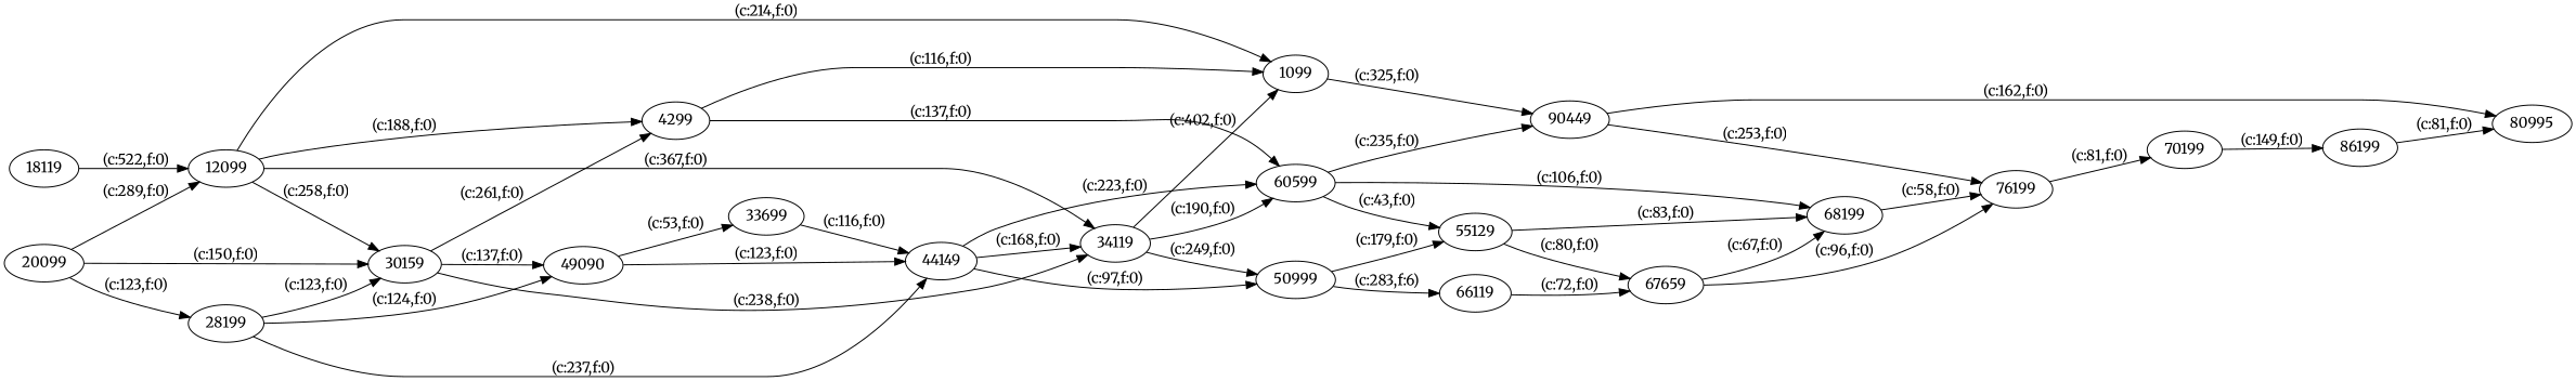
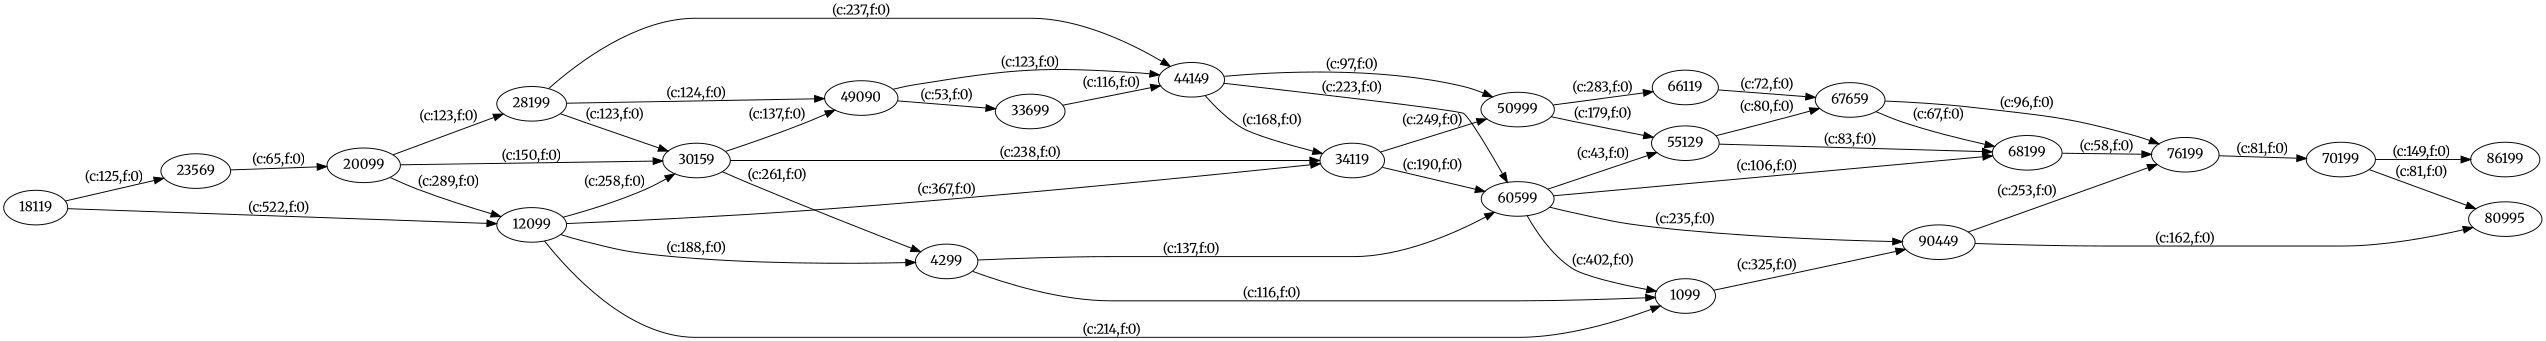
  digraph {
    fontname=Merriweather
    rankdir=LR
    node [fontname=Merriweather]
    edge [fontname=Merriweather]
    1099
    90449
    76199
    n4 [label=80995]
    70199
    4299
    60599
    55129
    68199
    67659
    12099
    30159
    34119
    49090
    50999
    44149
    33699
    66119
    18119
+   23569
    20099
    28199
    86199
    1099 -> 90449 [label="(c:325,f:0)"]
    90449 -> 76199 [label="(c:253,f:0)"]
    90449 -> n4 [label="(c:162,f:0)"]
    76199 -> 70199 [label="(c:81,f:0)"]
    70199 -> 86199 [label="(c:149,f:0)"]
    4299 -> 1099 [label="(c:116,f:0)"]
    4299 -> 60599 [label="(c:137,f:0)"]
    60599 -> 90449 [label="(c:235,f:0)"]
    60599 -> 55129 [label="(c:43,f:0)"]
    60599 -> 68199 [label="(c:106,f:0)"]
    55129 -> 68199 [label="(c:83,f:0)"]
    55129 -> 67659 [label="(c:80,f:0)"]
    68199 -> 76199 [label="(c:58,f:0)"]
    67659 -> 76199 [label="(c:96,f:0)"]
    67659 -> 68199 [label="(c:67,f:0)"]
    12099 -> 1099 [label="(c:214,f:0)"]
    12099 -> 4299 [label="(c:188,f:0)"]
    12099 -> 30159 [label="(c:258,f:0)"]
    12099 -> 34119 [label="(c:367,f:0)"]
    30159 -> 4299 [label="(c:261,f:0)"]
    30159 -> 34119 [label="(c:238,f:0)"]
    30159 -> 49090 [label="(c:137,f:0)"]
-   34119 -> 1099 [label="(c:402,f:0)"]
+   60599 -> 1099 [label="(c:402,f:0)"]
    34119 -> 60599 [label="(c:190,f:0)"]
    34119 -> 50999 [label="(c:249,f:0)"]
    49090 -> 44149 [label="(c:123,f:0)"]
    49090 -> 33699 [label="(c:53,f:0)"]
    50999 -> 55129 [label="(c:179,f:0)"]
-   50999 -> 66119 [label="(c:283,f:6)"]
+   50999 -> 66119 [label="(c:283,f:0)"]
    44149 -> 60599 [label="(c:223,f:0)"]
    44149 -> 34119 [label="(c:168,f:0)"]
    44149 -> 50999 [label="(c:97,f:0)"]
    33699 -> 44149 [label="(c:116,f:0)"]
    66119 -> 67659 [label="(c:72,f:0)"]
    18119 -> 12099 [label="(c:522,f:0)"]
+   18119 -> 23569 [label="(c:125,f:0)"]
+   23569 -> 20099 [label="(c:65,f:0)"]
    20099 -> 12099 [label="(c:289,f:0)"]
    20099 -> 30159 [label="(c:150,f:0)"]
    20099 -> 28199 [label="(c:123,f:0)"]
    28199 -> 30159 [label="(c:123,f:0)"]
    28199 -> 49090 [label="(c:124,f:0)"]
    28199 -> 44149 [label="(c:237,f:0)"]
-   86199 -> n4 [label="(c:81,f:0)"]
+   70199 -> n4 [label="(c:81,f:0)"]
  }
